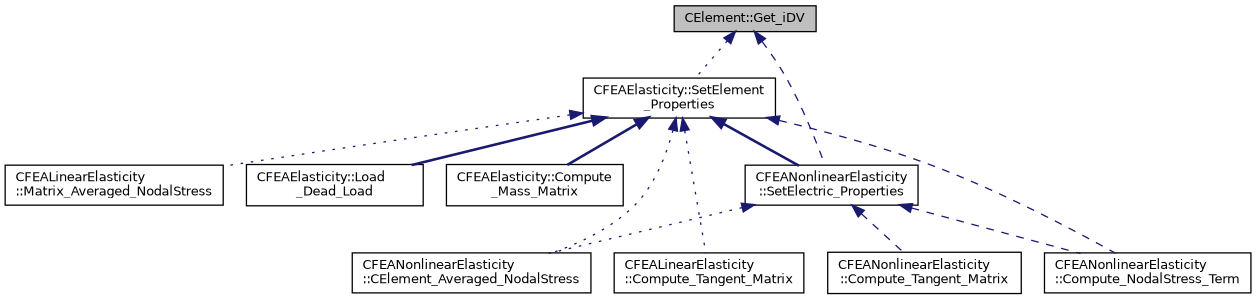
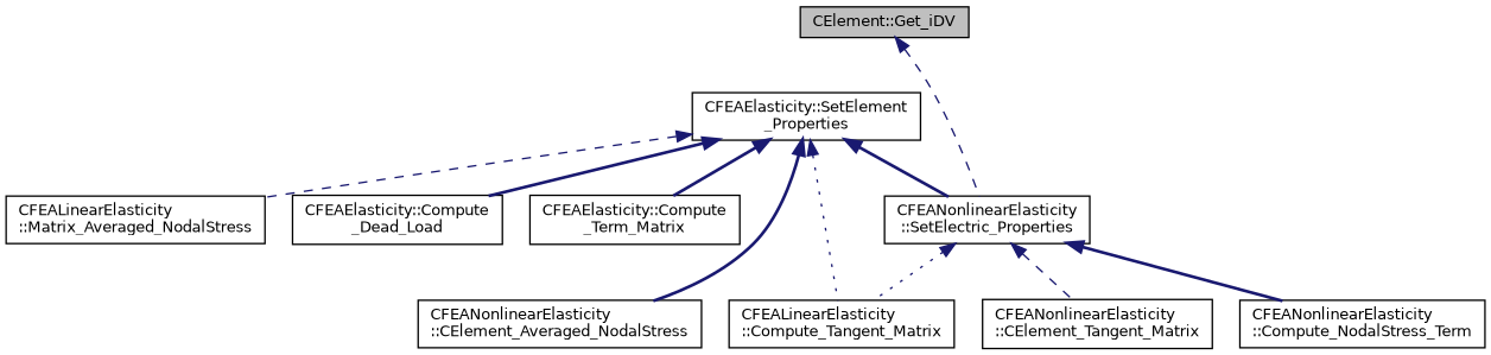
  digraph {
    rankdir=TB
    node [color=black fillcolor=white fontname=Helvetica fontsize=10 shape=record style=filled]
    edge [color=midnightblue dir=back fontname=Helvetica fontsize=10 labelfontname=Helvetica labelfontsize=10 style=dashed]
    n1 [fillcolor=grey75 fontcolor=black height=0.2 label="CElement::Get_iDV" width=0.4]
    n2 [height=0.2 label="CFEANonlinearElasticity\l::SetElectric_Properties" width=0.4]
    n3 [height=0.2 label="CFEAElasticity::SetElement\l_Properties" width=0.4]
    n4 [height=0.2 label="CFEANonlinearElasticity\l::CElement_Averaged_NodalStress" width=0.4]
    n5 [height=0.2 label="CFEANonlinearElasticity\l::Compute_NodalStress_Term" width=0.4]
-   n6 [height=0.2 label="CFEANonlinearElasticity\l::Compute_Tangent_Matrix" width=0.4]
+   n6 [height=0.2 label="CFEANonlinearElasticity\l::CElement_Tangent_Matrix" width=0.4]
    n7 [height=0.2 label="CFEALinearElasticity\l::Matrix_Averaged_NodalStress" width=0.4]
-   n8 [height=0.2 label="CFEAElasticity::Load\l_Dead_Load" width=0.4]
-   n9 [height=0.2 label="CFEAElasticity::Compute\l_Mass_Matrix" width=0.4]
+   n8 [height=0.2 label="CFEAElasticity::Compute\l_Dead_Load" width=0.4]
+   n9 [height=0.2 label="CFEAElasticity::Compute\l_Term_Matrix" width=0.4]
    n10 [height=0.2 label="CFEALinearElasticity\l::Compute_Tangent_Matrix" width=0.4]
    n1 -> n2
-   n1 -> n3 [style=dotted]
-   n2 -> n4 [style=dotted]
-   n2 -> n5
+   n2 -> n10 [style=dotted]
+   n2 -> n5 [style=bold]
    n2 -> n6
    n3 -> n2 [style=bold]
-   n3 -> n4 [style=dotted]
-   n3 -> n5
-   n3 -> n7 [style=dotted]
+   n3 -> n4 [style=bold]
+   n3 -> n7
    n3 -> n8 [style=bold]
    n3 -> n9 [style=bold]
    n3 -> n10 [style=dotted]
  }
